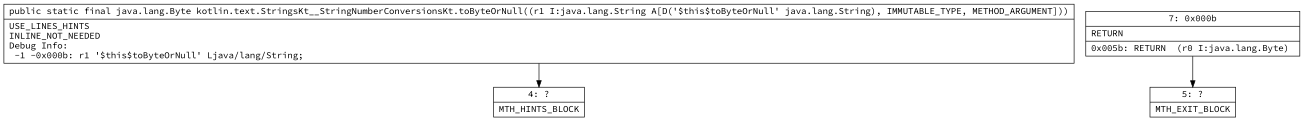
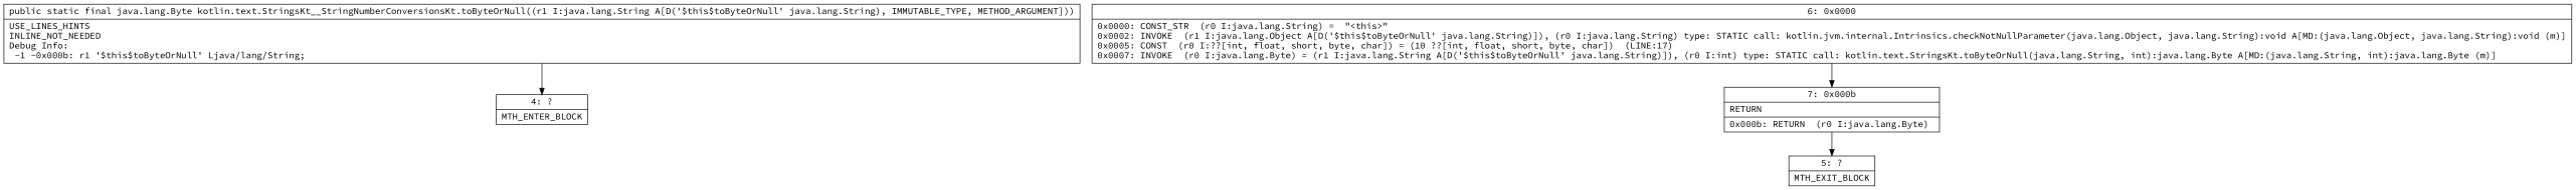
  digraph {
    fontname="Source Code Pro"
    node [fontname="Source Code Pro" shape=record]
    edge [fontname="Source Code Pro"]
-   n1 [label="{4\:\ ?|MTH_HINTS_BLOCK\l}"]
-   n3 [label="{7\:\ 0x000b|RETURN\l|0x005b: RETURN  (r0 I:java.lang.Byte) \l}"]
+   n1 [label="{4\:\ ?|MTH_ENTER_BLOCK\l}"]
+   n2 [label="{6\:\ 0x0000|0x0000: CONST_STR  (r0 I:java.lang.String) =  \"\<this\>\" \l0x0002: INVOKE  (r1 I:java.lang.Object A[D('$this$toByteOrNull' java.lang.String)]), (r0 I:java.lang.String) type: STATIC call: kotlin.jvm.internal.Intrinsics.checkNotNullParameter(java.lang.Object, java.lang.String):void A[MD:(java.lang.Object, java.lang.String):void (m)]\l0x0005: CONST  (r0 I:??[int, float, short, byte, char]) = (10 ??[int, float, short, byte, char])  (LINE:17)\l0x0007: INVOKE  (r0 I:java.lang.Byte) = (r1 I:java.lang.String A[D('$this$toByteOrNull' java.lang.String)]), (r0 I:int) type: STATIC call: kotlin.text.StringsKt.toByteOrNull(java.lang.String, int):java.lang.Byte A[MD:(java.lang.String, int):java.lang.Byte (m)]\l}"]
+   n3 [label="{7\:\ 0x000b|RETURN\l|0x000b: RETURN  (r0 I:java.lang.Byte) \l}"]
    n4 [label="{5\:\ ?|MTH_EXIT_BLOCK\l}"]
    n5 [label="{public static final java.lang.Byte kotlin.text.StringsKt__StringNumberConversionsKt.toByteOrNull((r1 I:java.lang.String A[D('$this$toByteOrNull' java.lang.String), IMMUTABLE_TYPE, METHOD_ARGUMENT]))  | USE_LINES_HINTS\lINLINE_NOT_NEEDED\lDebug Info:\l  \-1 \-0x000b: r1 '$this$toByteOrNull' Ljava\/lang\/String;\l}"]
+   n2 -> n3
    n3 -> n4
    n5 -> n1
  }
